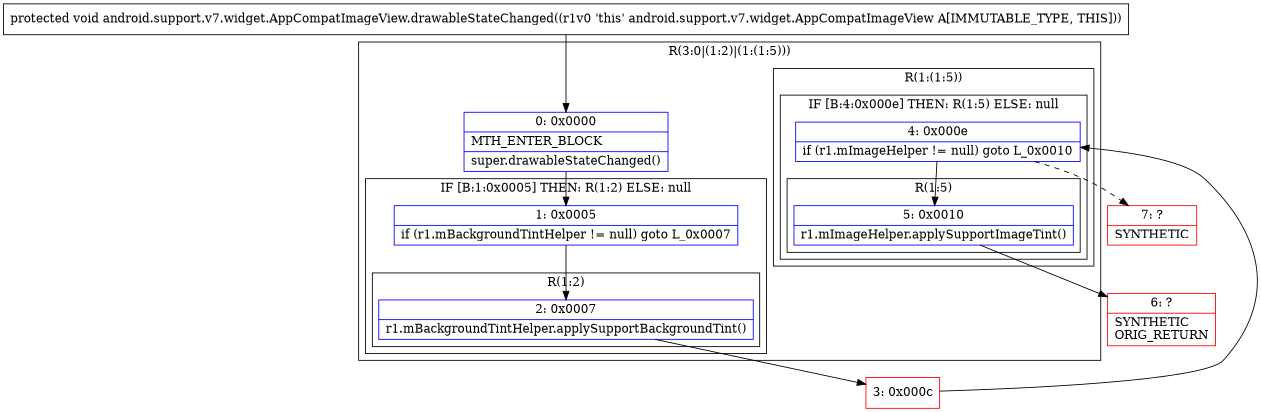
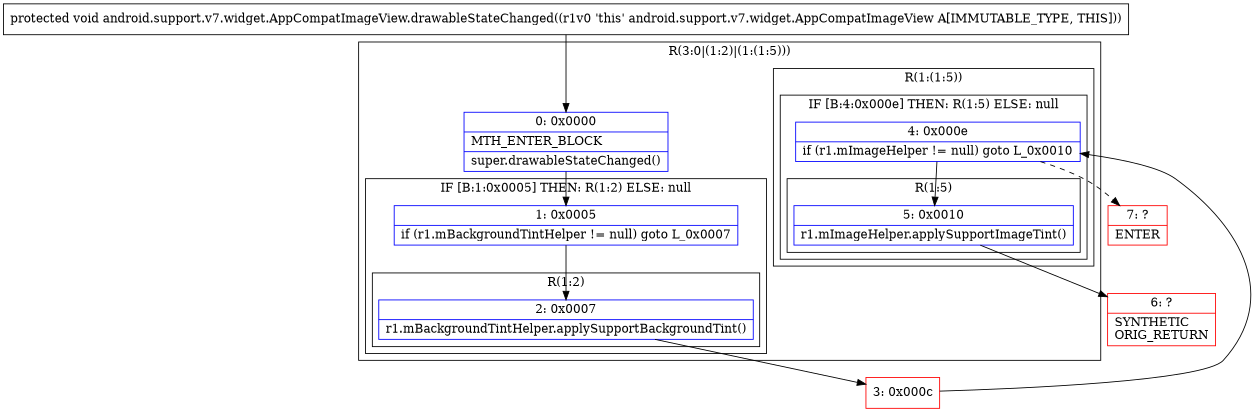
  digraph {
    node [color=blue shape=record]
    n1 [label="{2\:\ 0x0007|r1.mBackgroundTintHelper.applySupportBackgroundTint()\l}"]
    n2 [label="{1\:\ 0x0005|if (r1.mBackgroundTintHelper != null) goto L_0x0007\l}"]
    n3 [label="{5\:\ 0x0010|r1.mImageHelper.applySupportImageTint()\l}"]
    n4 [label="{4\:\ 0x000e|if (r1.mImageHelper != null) goto L_0x0010\l}"]
    n5 [label="{0\:\ 0x0000|MTH_ENTER_BLOCK\l|super.drawableStateChanged()\l}"]
    n6 [color=red label="{3\:\ 0x000c}"]
    n7 [color=red label="{6\:\ ?|SYNTHETIC\lORIG_RETURN\l}"]
-   n8 [color=red label="{7\:\ ?|SYNTHETIC\l}"]
+   n8 [color=red label="{7\:\ ?|ENTER\l}"]
    n9 [label="{protected void android.support.v7.widget.AppCompatImageView.drawableStateChanged((r1v0 'this' android.support.v7.widget.AppCompatImageView A[IMMUTABLE_TYPE, THIS])) }" color=""]
    subgraph cluster_1 {
      label="R(3:0|(1:2)|(1:(1:5)))"
      n5
      subgraph cluster_2 {
        label="IF [B:1:0x0005] THEN: R(1:2) ELSE: null"
        n2
        subgraph cluster_3 {
          label="R(1:2)"
          n1
        }
      }
      subgraph cluster_4 {
        label="R(1:(1:5))"
        subgraph cluster_5 {
          label="IF [B:4:0x000e] THEN: R(1:5) ELSE: null"
          n4
          subgraph cluster_6 {
            label="R(1:5)"
            n3
          }
        }
      }
    }
    n1 -> n6
    n2 -> n1
    n3 -> n7
    n4 -> n3
    n4 -> n8 [style=dashed]
    n5 -> n2
    n6 -> n4
    n9 -> n5
  }
